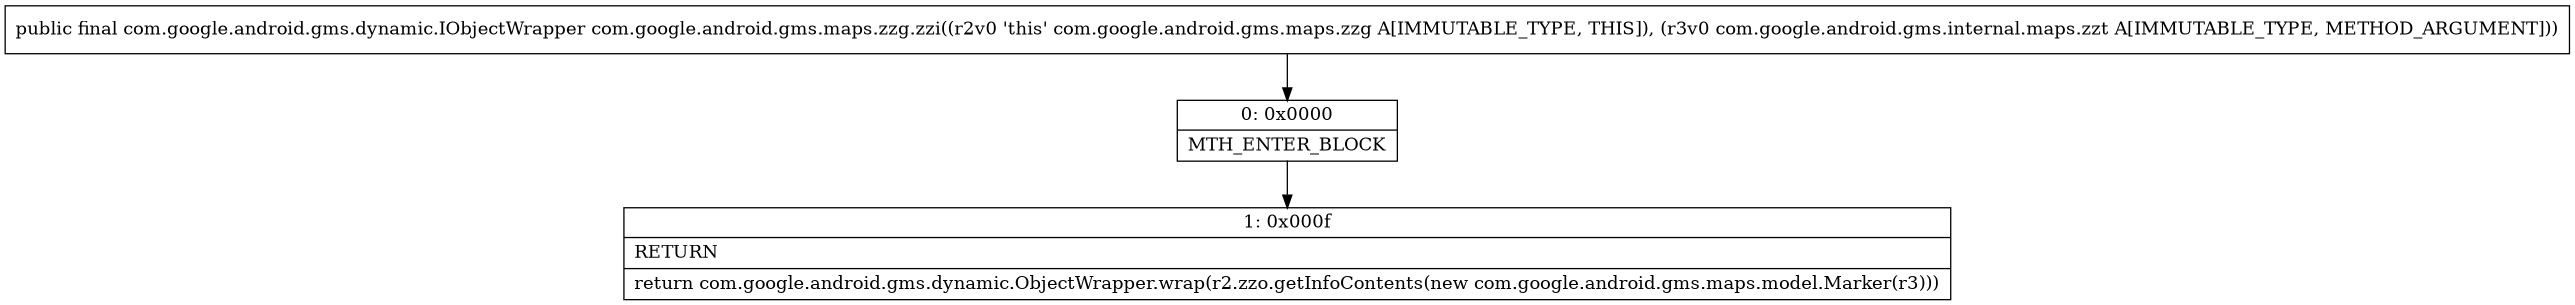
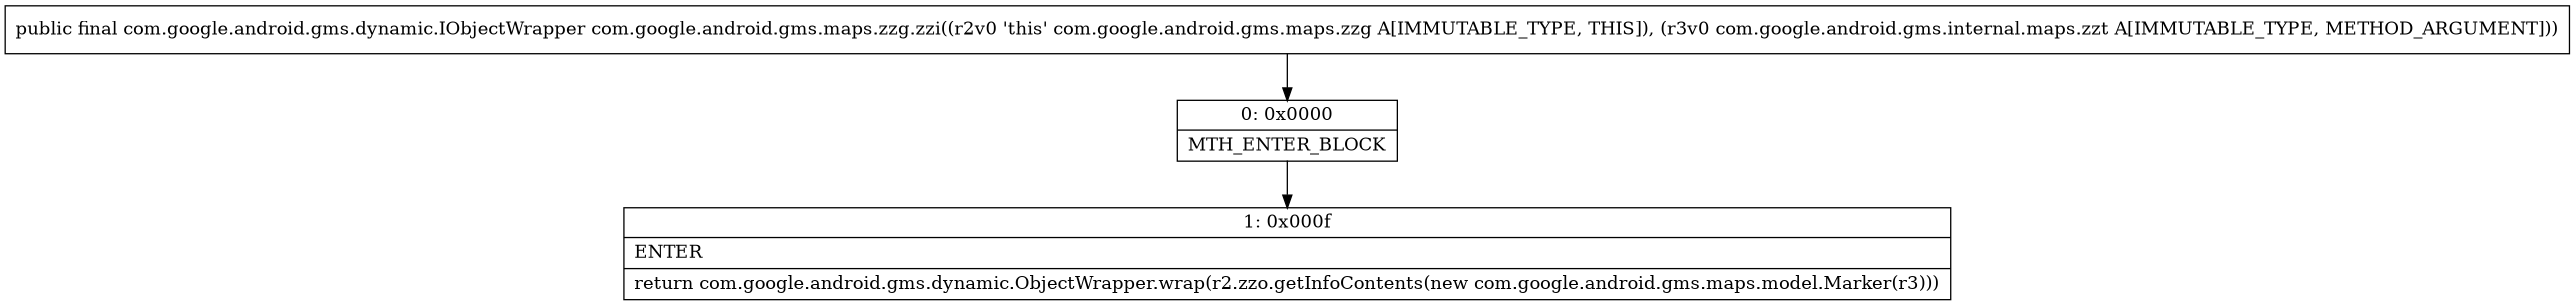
  digraph {
    node [shape=record]
    n1 [label="{0\:\ 0x0000|MTH_ENTER_BLOCK\l}"]
-   n2 [label="{1\:\ 0x000f|RETURN\l|return com.google.android.gms.dynamic.ObjectWrapper.wrap(r2.zzo.getInfoContents(new com.google.android.gms.maps.model.Marker(r3)))\l}"]
+   n2 [label="{1\:\ 0x000f|ENTER\l|return com.google.android.gms.dynamic.ObjectWrapper.wrap(r2.zzo.getInfoContents(new com.google.android.gms.maps.model.Marker(r3)))\l}"]
    n3 [label="{public final com.google.android.gms.dynamic.IObjectWrapper com.google.android.gms.maps.zzg.zzi((r2v0 'this' com.google.android.gms.maps.zzg A[IMMUTABLE_TYPE, THIS]), (r3v0 com.google.android.gms.internal.maps.zzt A[IMMUTABLE_TYPE, METHOD_ARGUMENT])) }"]
    n1 -> n2
    n3 -> n1
  }
